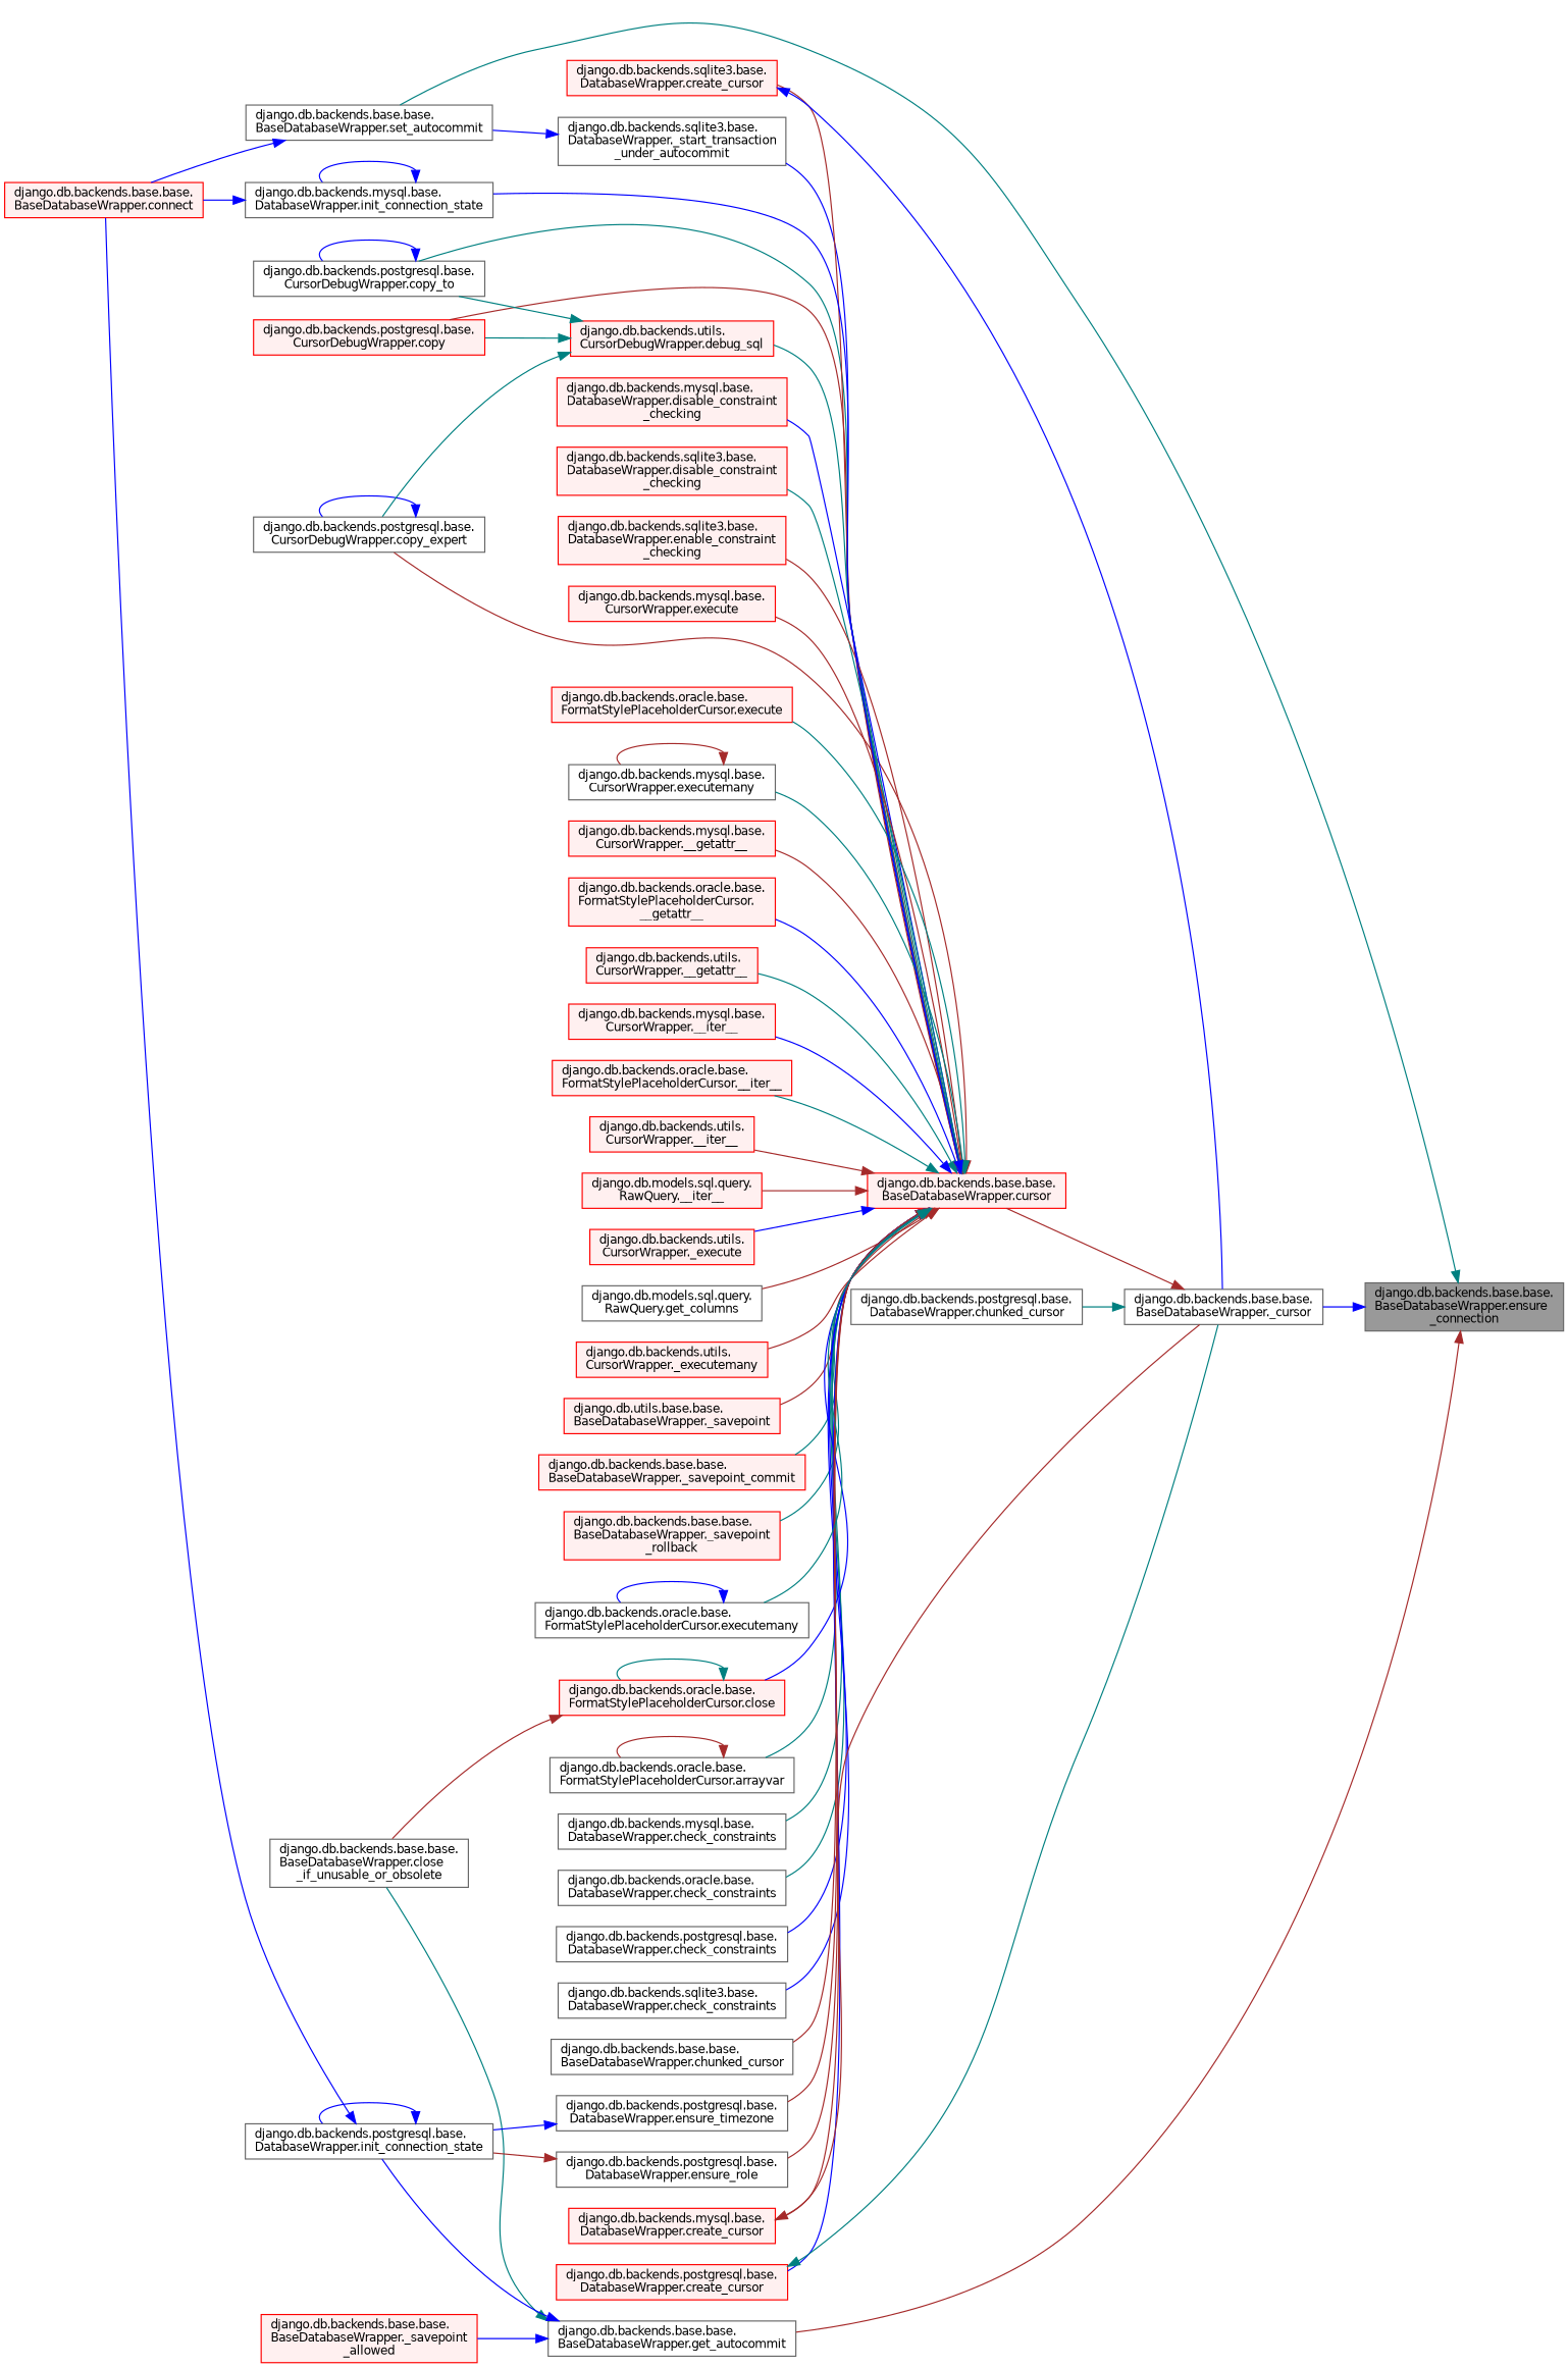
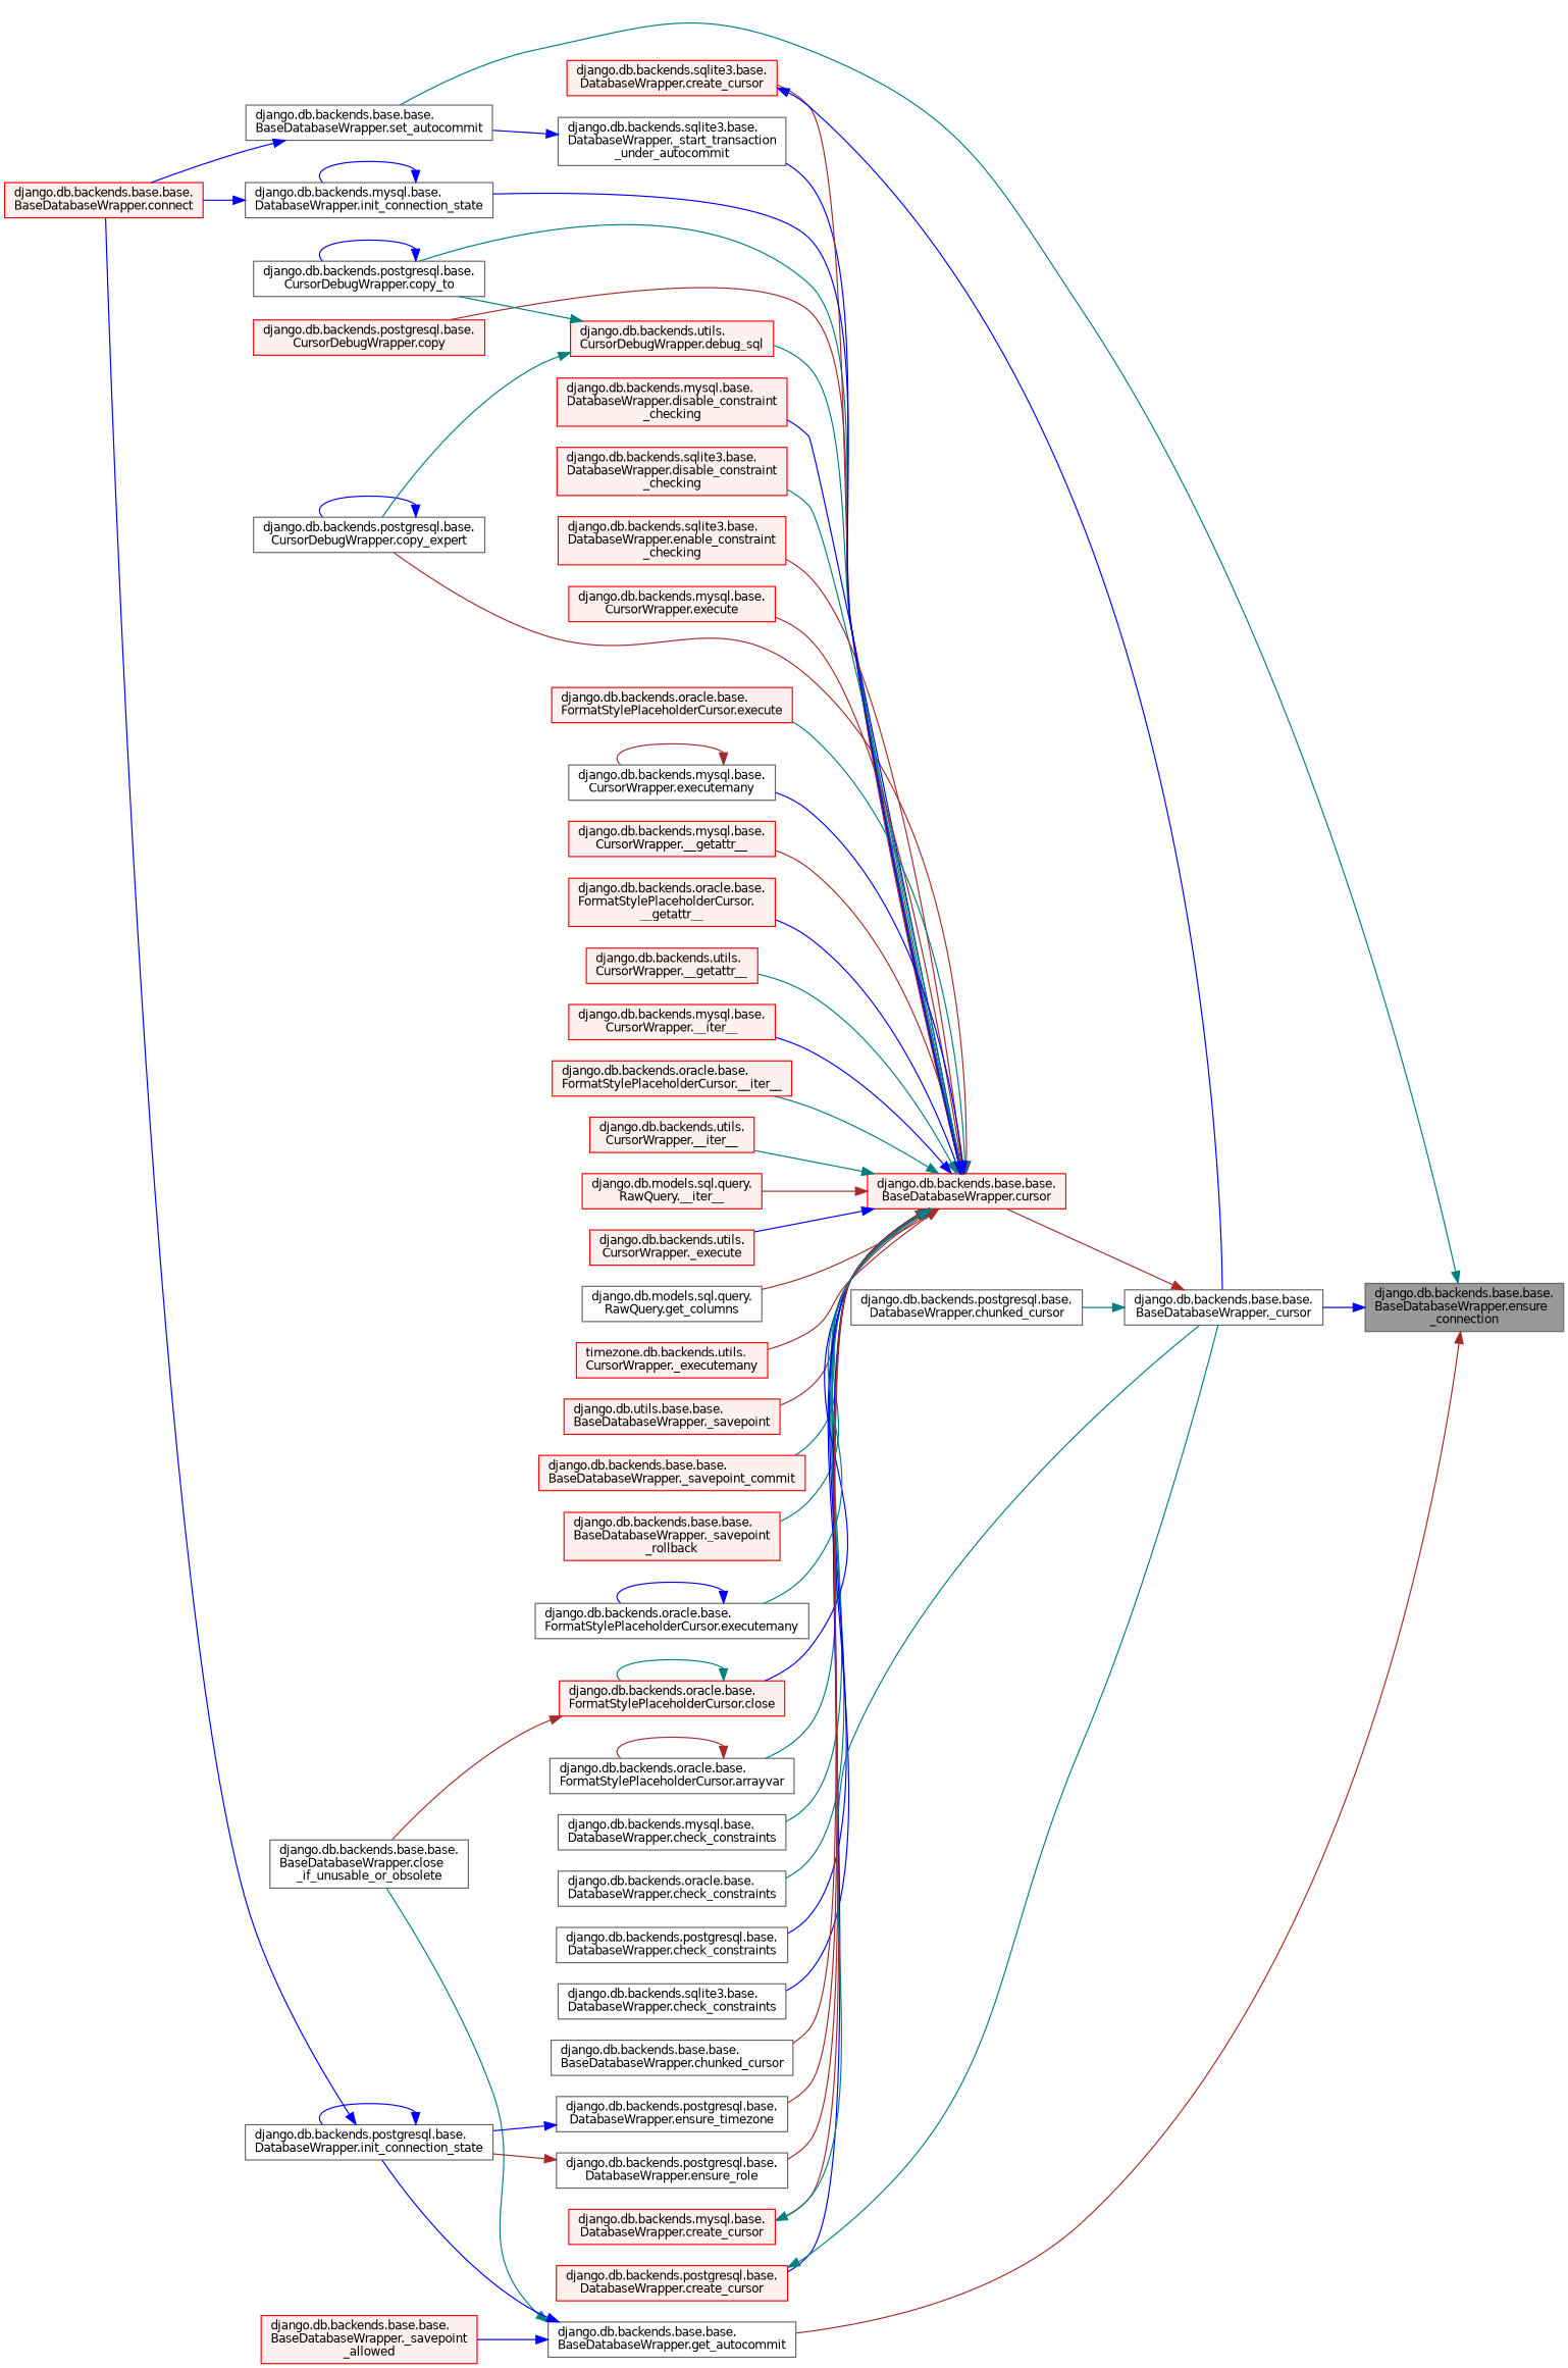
  digraph {
    rankdir=RL
    node [color=red fillcolor="#FFF0F0" fontname=Helvetica fontsize=10 shape=box style=filled]
    edge [color=blue dir=back fontname=Helvetica fontsize=10 labelfontname=Helvetica labelfontsize=10 style=solid]
    n1 [color=gray40 fillcolor=grey60 fontcolor=black height=0.2 label="django.db.backends.base.base.\lBaseDatabaseWrapper.ensure\l_connection" width=0.4]
    n2 [color=grey40 fillcolor=white height=0.2 label="django.db.backends.base.base.\lBaseDatabaseWrapper._cursor" width=0.4]
    n3 [color=grey40 fillcolor=white height=0.2 label="django.db.backends.base.base.\lBaseDatabaseWrapper.set_autocommit" width=0.4]
    n4 [color=grey40 fillcolor=white height=0.2 label="django.db.backends.base.base.\lBaseDatabaseWrapper.get_autocommit" width=0.4]
    n5 [color=grey40 fillcolor=white height=0.2 label="django.db.backends.postgresql.base.\lDatabaseWrapper.chunked_cursor" width=0.4]
    n6 [height=0.2 label="django.db.backends.base.base.\lBaseDatabaseWrapper.cursor" width=0.4]
    n7 [height=0.2 label="django.db.backends.base.base.\lBaseDatabaseWrapper.connect" width=0.4]
    n8 [color=grey40 fillcolor=white height=0.2 label="django.db.backends.base.base.\lBaseDatabaseWrapper.close\l_if_unusable_or_obsolete" width=0.4]
    n9 [color=grey40 fillcolor=white height=0.2 label="django.db.backends.postgresql.base.\lDatabaseWrapper.init_connection_state" width=0.4]
    n10 [height=0.2 label="django.db.backends.base.base.\lBaseDatabaseWrapper._savepoint\l_allowed" width=0.4]
    n11 [height=0.2 label="django.db.backends.mysql.base.\lCursorWrapper.__getattr__" width=0.4]
    n12 [height=0.2 label="django.db.backends.oracle.base.\lFormatStylePlaceholderCursor.\l__getattr__" width=0.4]
    n13 [height=0.2 label="django.db.backends.utils.\lCursorWrapper.__getattr__" width=0.4]
    n14 [height=0.2 label="django.db.backends.mysql.base.\lCursorWrapper.__iter__" width=0.4]
    n15 [height=0.2 label="django.db.backends.oracle.base.\lFormatStylePlaceholderCursor.__iter__" width=0.4]
    n16 [height=0.2 label="django.db.backends.utils.\lCursorWrapper.__iter__" width=0.4]
    n17 [height=0.2 label="django.db.models.sql.query.\lRawQuery.__iter__" width=0.4]
    n18 [height=0.2 label="django.db.backends.utils.\lCursorWrapper._execute" width=0.4]
    n19 [color=grey40 fillcolor=white height=0.2 label="django.db.models.sql.query.\lRawQuery.get_columns" width=0.4]
-   n20 [height=0.2 label="django.db.backends.utils.\lCursorWrapper._executemany" width=0.4]
+   n20 [height=0.2 label="timezone.db.backends.utils.\lCursorWrapper._executemany" width=0.4]
    n21 [height=0.2 label="django.db.utils.base.base.\lBaseDatabaseWrapper._savepoint" width=0.4]
    n22 [height=0.2 label="django.db.backends.base.base.\lBaseDatabaseWrapper._savepoint_commit" width=0.4]
    n23 [height=0.2 label="django.db.backends.base.base.\lBaseDatabaseWrapper._savepoint\l_rollback" width=0.4]
    n24 [color=grey40 fillcolor=white height=0.2 label="django.db.backends.sqlite3.base.\lDatabaseWrapper._start_transaction\l_under_autocommit" width=0.4]
    n25 [color=grey40 fillcolor=white height=0.2 label="django.db.backends.oracle.base.\lFormatStylePlaceholderCursor.arrayvar" width=0.4]
    n26 [color=grey40 fillcolor=white height=0.2 label="django.db.backends.mysql.base.\lDatabaseWrapper.check_constraints" width=0.4]
    n27 [color=grey40 fillcolor=white height=0.2 label="django.db.backends.oracle.base.\lDatabaseWrapper.check_constraints" width=0.4]
    n28 [color=grey40 fillcolor=white height=0.2 label="django.db.backends.postgresql.base.\lDatabaseWrapper.check_constraints" width=0.4]
    n29 [color=grey40 fillcolor=white height=0.2 label="django.db.backends.sqlite3.base.\lDatabaseWrapper.check_constraints" width=0.4]
    n30 [color=grey40 fillcolor=white height=0.2 label="django.db.backends.base.base.\lBaseDatabaseWrapper.chunked_cursor" width=0.4]
    n31 [height=0.2 label="django.db.backends.oracle.base.\lFormatStylePlaceholderCursor.close" width=0.4]
    n32 [height=0.2 label="django.db.backends.postgresql.base.\lCursorDebugWrapper.copy" width=0.4]
    n33 [color=grey40 fillcolor=white height=0.2 label="django.db.backends.postgresql.base.\lCursorDebugWrapper.copy_expert" width=0.4]
    n34 [color=grey40 fillcolor=white height=0.2 label="django.db.backends.postgresql.base.\lCursorDebugWrapper.copy_to" width=0.4]
    n35 [height=0.2 label="django.db.backends.mysql.base.\lDatabaseWrapper.create_cursor" width=0.4]
    n36 [height=0.2 label="django.db.backends.postgresql.base.\lDatabaseWrapper.create_cursor" width=0.4]
    n37 [height=0.2 label="django.db.backends.sqlite3.base.\lDatabaseWrapper.create_cursor" width=0.4]
    n38 [height=0.2 label="django.db.backends.utils.\lCursorDebugWrapper.debug_sql" width=0.4]
    n39 [height=0.2 label="django.db.backends.mysql.base.\lDatabaseWrapper.disable_constraint\l_checking" width=0.4]
    n40 [height=0.2 label="django.db.backends.sqlite3.base.\lDatabaseWrapper.disable_constraint\l_checking" width=0.4]
    n41 [height=0.2 label="django.db.backends.sqlite3.base.\lDatabaseWrapper.enable_constraint\l_checking" width=0.4]
    n42 [color=grey40 fillcolor=white height=0.2 label="django.db.backends.postgresql.base.\lDatabaseWrapper.ensure_role" width=0.4]
    n43 [color=grey40 fillcolor=white height=0.2 label="django.db.backends.postgresql.base.\lDatabaseWrapper.ensure_timezone" width=0.4]
    n44 [height=0.2 label="django.db.backends.mysql.base.\lCursorWrapper.execute" width=0.4]
    n45 [height=0.2 label="django.db.backends.oracle.base.\lFormatStylePlaceholderCursor.execute" width=0.4]
    n46 [color=grey40 fillcolor=white height=0.2 label="django.db.backends.mysql.base.\lCursorWrapper.executemany" width=0.4]
    n47 [color=grey40 fillcolor=white height=0.2 label="django.db.backends.oracle.base.\lFormatStylePlaceholderCursor.executemany" width=0.4]
    n48 [color=grey40 fillcolor=white height=0.2 label="django.db.backends.mysql.base.\lDatabaseWrapper.init_connection_state" width=0.4]
    n1 -> n2
    n1 -> n3 [color=teal]
    n1 -> n4 [color=brown]
    n2 -> n5 [color=teal]
    n2 -> n6 [color=brown]
    n3 -> n7
    n4 -> n8 [color=teal]
    n4 -> n9
    n4 -> n10
    n6 -> n11 [color=brown]
    n6 -> n12
    n6 -> n13 [color=teal]
    n6 -> n14
    n6 -> n15 [color=teal]
-   n6 -> n16 [color=brown]
+   n6 -> n16 [color=teal]
    n6 -> n17 [color=brown]
    n6 -> n18
    n6 -> n19 [color=brown]
    n6 -> n20 [color=brown]
    n6 -> n21 [color=brown]
    n6 -> n22 [color=teal]
    n6 -> n23 [color=teal]
    n6 -> n24
    n6 -> n25 [color=teal]
    n6 -> n26 [color=teal]
    n6 -> n27 [color=teal]
    n6 -> n28
    n6 -> n29
    n6 -> n30 [color=brown]
    n6 -> n31
    n6 -> n32 [color=brown]
    n6 -> n33 [color=brown]
    n6 -> n34 [color=teal]
    n6 -> n35 [color=brown]
    n6 -> n36
    n6 -> n37 [color=brown]
    n6 -> n38 [color=teal]
    n6 -> n39
    n6 -> n40 [color=teal]
    n6 -> n41 [color=brown]
    n6 -> n42 [color=brown]
    n6 -> n43 [color=brown]
    n6 -> n44 [color=brown]
    n6 -> n45 [color=teal]
-   n6 -> n46 [color=teal]
+   n6 -> n46
    n6 -> n47 [color=teal]
    n6 -> n48
    n9 -> n7
    n9 -> n9
    n24 -> n3
    n25 -> n25 [color=brown]
    n31 -> n8 [color=brown]
    n31 -> n31 [color=teal]
    n33 -> n33
    n34 -> n34
-   n35 -> n2 [color=brown]
+   n35 -> n2 [color=teal]
    n36 -> n2 [color=teal]
    n37 -> n2
-   n38 -> n32 [color=teal]
    n38 -> n33 [color=teal]
    n38 -> n34 [color=teal]
    n42 -> n9 [color=brown]
    n43 -> n9
    n46 -> n46 [color=brown]
    n47 -> n47
    n48 -> n7
    n48 -> n48
  }
